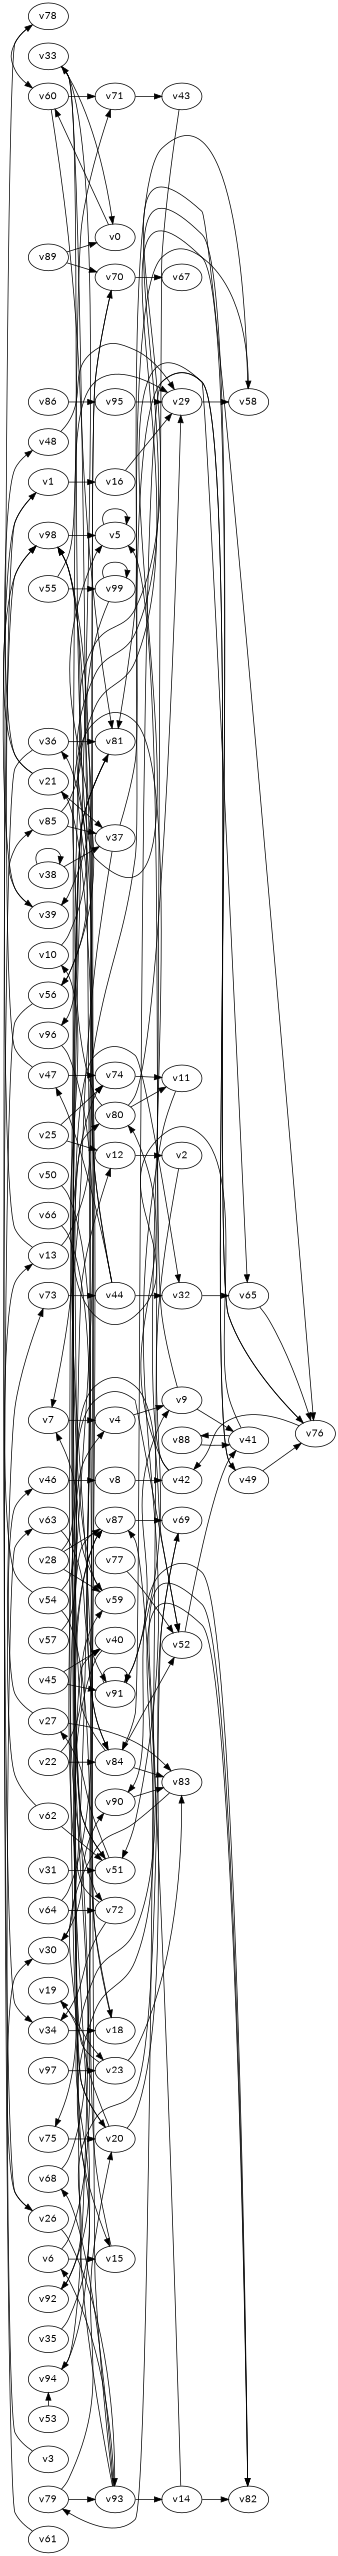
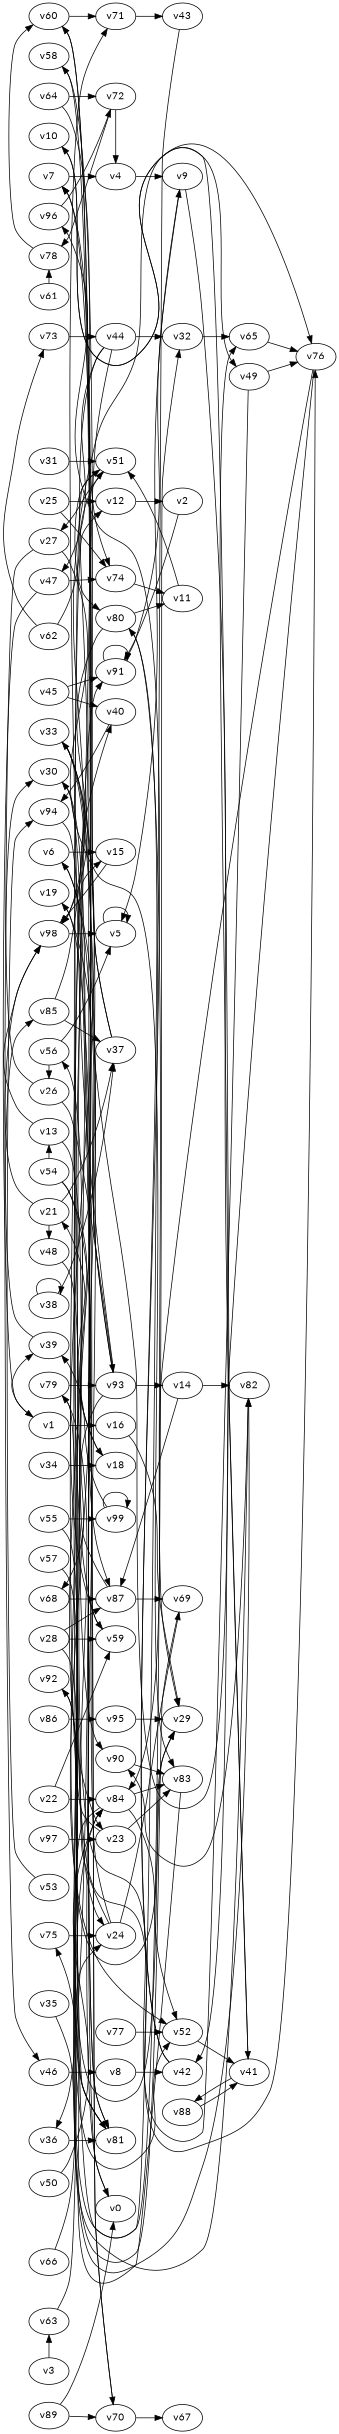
  digraph {
    fontname=Lato
    rankdir=LR
    node [fontname=Lato player=0]
    edge [fontname=Lato]
    v0 [player=1]
    v60
    v81
    v71
    v1
    v16
    v39
    v29
    v85
    v2
    v91
    v9 [player=1]
    v3 [player=1]
    v63
    v4 [player=1]
    v5
    v41
    v15 [player=1]
    v6
    v87
    v98
    v51 [player=1]
    v69 [player=1]
    v7 [player=1]
    v42 [player=1]
    v8
    v80
    v96 [player=1]
    v10 [player=1]
    v88 [player=1]
    v49 [player=1]
    v76
    v56 [player=1]
    v11 [player=1]
    v27
    v12 [player=1]
    v13
    v84
    v14 [player=1]
    v82 [player=1]
    v90 [player=1]
    v58 [player=1]
    v23 [player=1]
    v40
    v83
    v18
    v21
    v37
    v48 [player=1]
    v19
-   v20
+   v20 [label=v24]
    v92
    v59 [player=1]
    v22
    v52 [player=1]
    v94 [player=1]
    v75 [player=1]
    v45 [player=1]
    v25 [player=1]
    v74 [player=1]
    v30 [player=1]
    v26
    v93
    v33 [player=1]
    v68 [player=1]
    v46
    v28
    v32 [player=1]
    v65
    v31 [player=1]
    v34
    v35
    v36 [player=1]
    v38
    v70 [player=1]
    v72 [player=1]
    v43
    v79
    v44
    v47 [player=1]
    v50 [player=1]
    v53 [player=1]
    v54 [player=1]
    v55
    v99
    v57
    v61
    v78
    v62 [player=1]
    v73 [player=1]
    v64
    v66
    v67 [player=1]
    v77
    v86 [player=1]
    v95
    v89 [player=1]
    v97
    v0 -> v60 [constraint="time == 8"]
    v60 -> v81 [constraint="time == 13"]
    v60 -> v71
    v81 -> v15 [constraint="(time % 3 == 1) || (time % 4 == 0)"]
    v81 -> v20 [constraint="time == 8"]
    v71 -> v43
    v1 -> v16
    v1 -> v39 [constraint="time % 5 == 1"]
    v16 -> v29 [constraint="time >= 15"]
    v39 -> v85 [constraint="time == 19"]
-   v29 -> v58
    v85 -> v76 [constraint="time == 0"]
    v85 -> v37
    v2 -> v91 [constraint="time % 2 == 0"]
    v91 -> v91 [constraint="time == 12"]
    v91 -> v9 [constraint="time <= 21"]
    v9 -> v5 [constraint="time == 10"]
    v9 -> v41 [constraint="time % 5 == 4"]
    v3 -> v63 [constraint="time <= 12"]
    v63 -> v91 [constraint="time == 6"]
    v4 -> v9
    v5 -> v5 [constraint="time % 2 == 0"]
    v41 -> v10 [constraint="time % 3 == 0"]
    v41 -> v88 [constraint="time <= 23"]
    v15 -> v98 [constraint="time >= 9"]
    v6 -> v15
    v6 -> v87 [constraint="time >= 7"]
    v87 -> v51 [constraint="time <= 11"]
    v87 -> v69
    v98 -> v5
    v51 -> v80 [constraint="time % 3 == 2"]
    v51 -> v27 [constraint="time >= 6"]
    v69 -> v92 [constraint="time == 14"]
    v7 -> v4
    v42 -> v80 [constraint="time == 4"]
    v42 -> v96 [constraint="time % 3 == 0"]
    v8 -> v42
    v80 -> v29 [constraint="time >= 14"]
    v80 -> v98 [constraint="time % 2 == 1"]
    v80 -> v11
    v96 -> v72 [constraint="time >= 11"]
    v10 -> v49 [constraint="time <= 22"]
    v88 -> v41
    v49 -> v76
    v49 -> v56 [constraint="time == 9"]
    v76 -> v42 [constraint="time == 20"]
    v76 -> v84 [constraint="time == 7"]
    v56 -> v5 [constraint="time >= 15"]
    v56 -> v26 [constraint="time == 0"]
    v11 -> v51 [constraint="time >= 2"]
    v27 -> v83 [constraint="time >= 6"]
    v27 -> v46 [constraint="time == 6"]
    v12 -> v2
    v13 -> v98 [constraint="time == 3"]
    v13 -> v76 [constraint="time == 15"]
    v84 -> v81 [constraint="time <= 6"]
    v84 -> v83
    v84 -> v52
    v14 -> v87 [constraint="time % 3 == 1"]
    v14 -> v82
    v82 -> v90 [constraint="time >= 5"]
    v90 -> v83
    v58 -> v81 [constraint="time <= 11"]
    v23 -> v40 [constraint="time == 18"]
    v23 -> v83 [constraint="time % 2 == 1"]
    v40 -> v94 [constraint="time == 10"]
    v83 -> v75 [constraint="time % 4 == 1"]
    v18 -> v21 [constraint="time == 6"]
    v21 -> v98 [constraint="(time >= 7) && (time <= 20)"]
    v21 -> v37 [constraint="time % 5 == 4"]
    v21 -> v48 [constraint="time >= 8"]
    v37 -> v7 [constraint="time % 2 == 0"]
    v37 -> v58 [constraint="time >= 11"]
    v48 -> v29 [constraint="time <= 9"]
    v19 -> v23 [constraint="time == 16"]
    v20 -> v69 [constraint="time % 2 == 1"]
    v20 -> v12 [constraint="time == 20"]
    v20 -> v19 [constraint="(time >= 10) && (time <= 24)"]
    v92 -> v82 [constraint="(time % 2 == 0) || (time % 3 == 0)"]
    v59 -> v7 [constraint="time <= 19"]
    v22 -> v84
    v22 -> v59 [constraint="time == 12"]
    v52 -> v41
    v94 -> v70 [constraint="time % 6 == 5"]
    v75 -> v20
    v45 -> v91
    v45 -> v40
    v25 -> v12
    v25 -> v74
    v74 -> v11
    v30 -> v90 [constraint="time % 2 == 0"]
    v26 -> v30 [constraint="time >= 3"]
    v26 -> v93 [constraint="time == 14"]
    v93 -> v71 [constraint="time % 2 == 0"]
    v93 -> v6 [constraint="(time >= 4) && (time <= 15)"]
    v93 -> v14
    v93 -> v33 [constraint="time == 18"]
    v93 -> v68 [constraint="time % 6 == 5"]
    v33 -> v0 [constraint="time % 6 == 3"]
    v33 -> v59 [constraint="time % 2 == 0"]
    v33 -> v65 [constraint="time == 3"]
    v68 -> v87 [constraint="time % 2 == 0"]
    v46 -> v8
    v28 -> v87
    v28 -> v59
    v28 -> v32 [constraint="time % 3 == 1"]
    v32 -> v65
    v65 -> v76
    v31 -> v51
    v34 -> v18
    v35 -> v82 [constraint="time >= 11"]
    v36 -> v81
-   v36 -> v34 [constraint="time % 4 == 2"]
    v38 -> v37
    v38 -> v38 [constraint="time % 6 == 2"]
    v70 -> v30 [constraint="time % 4 == 2"]
    v70 -> v67
    v72 -> v4 [constraint="time == 3"]
-   v72 -> v34 [constraint="(time >= 8) && (time <= 22)"]
+   v72 -> v78 [constraint="(time >= 8) && (time <= 22)"]
    v43 -> v79 [constraint="time >= 2"]
    v79 -> v20 [constraint="time % 3 == 1"]
    v79 -> v93
    v44 -> v98 [constraint="time % 4 == 2"]
    v44 -> v32
    v44 -> v36 [constraint="(time >= 1) && (time <= 20)"]
    v44 -> v47 [constraint="time == 7"]
    v47 -> v1 [constraint="time == 16"]
    v47 -> v74
    v50 -> v84 [constraint="time == 4"]
    v53 -> v94 [constraint="time <= 25"]
    v54 -> v13 [constraint="time <= 8"]
    v54 -> v18 [constraint="time <= 23"]
    v54 -> v52 [constraint="time <= 23"]
    v55 -> v29 [constraint="time % 2 == 1"]
    v55 -> v99
    v99 -> v39 [constraint="time <= 20"]
    v99 -> v99 [constraint="time <= 15"]
    v57 -> v52 [constraint="time >= 8"]
    v61 -> v78 [constraint="time % 3 == 1"]
    v78 -> v60 [constraint="time <= 17"]
    v62 -> v51 [constraint="time % 3 == 0"]
    v62 -> v73 [constraint="time >= 14"]
    v73 -> v44
    v64 -> v74 [constraint="time % 2 == 0"]
    v64 -> v72
    v66 -> v84 [constraint="time >= 10"]
    v77 -> v52
    v86 -> v95
    v95 -> v29
    v89 -> v0
    v89 -> v70
    v97 -> v23
  }
